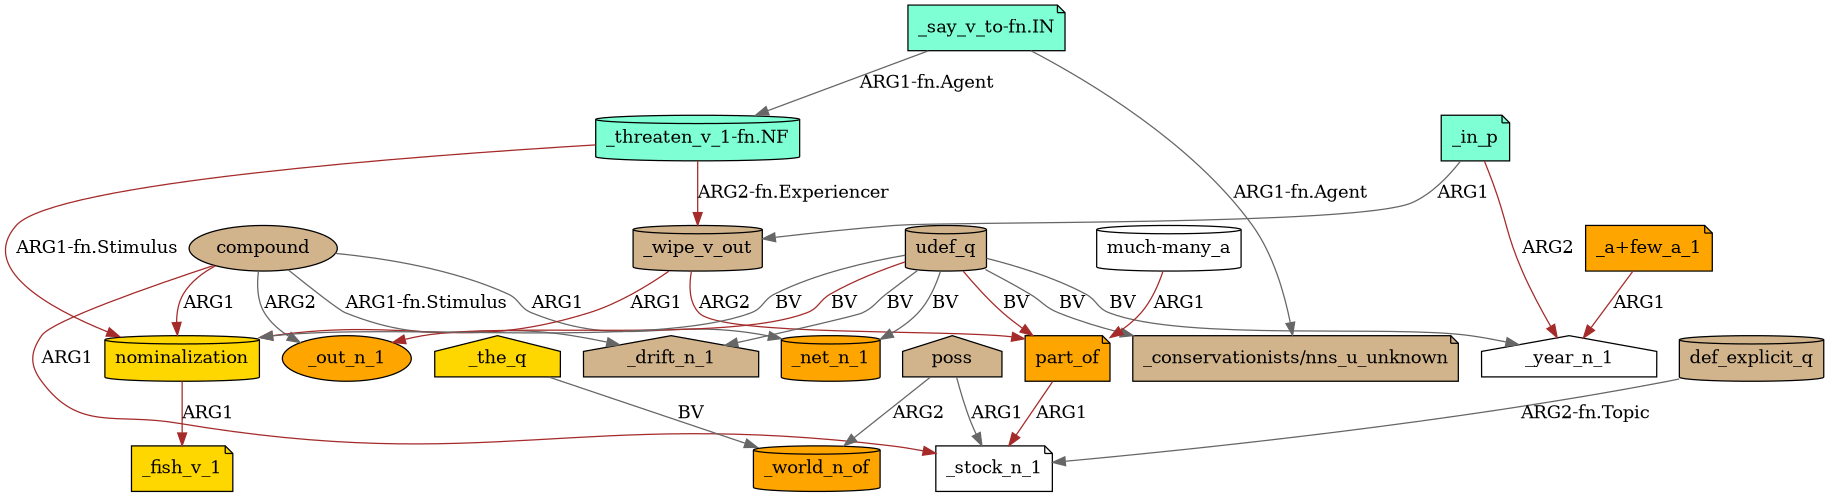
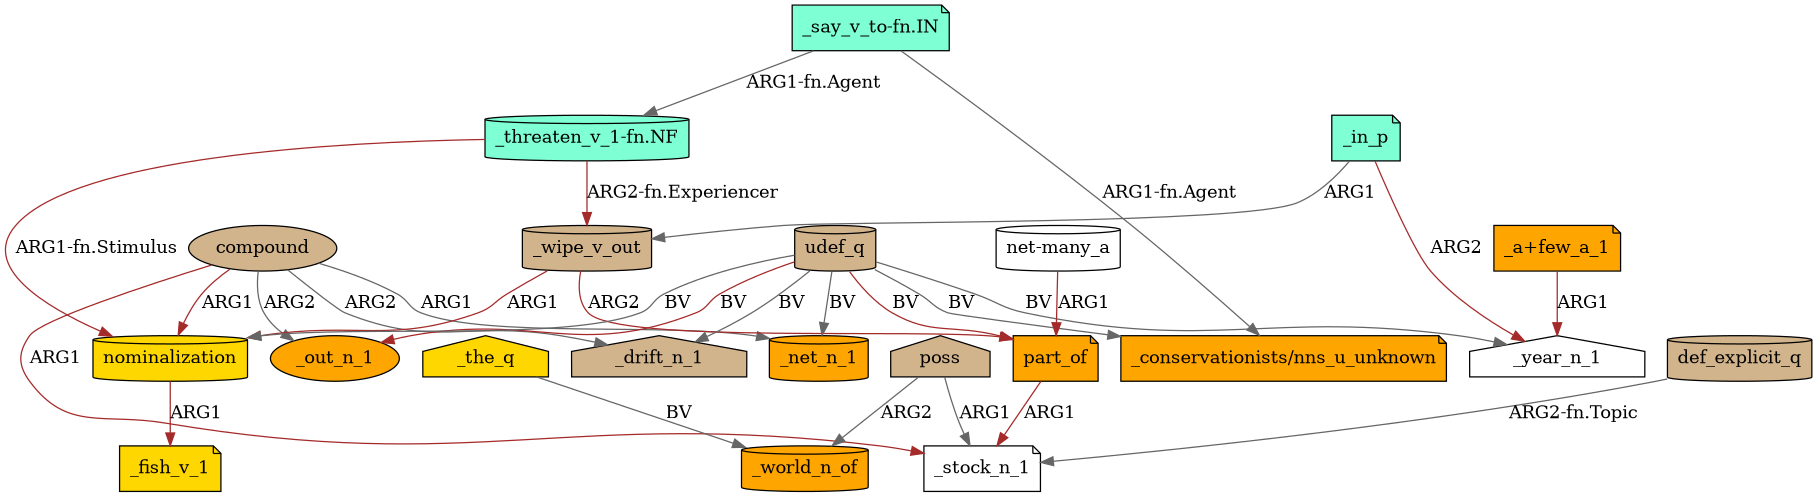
  digraph {
    node [fillcolor=tan shape=cylinder style=filled]
    edge [color=gray40]
    compound [shape=ellipse]
    _net_n_1 [fillcolor=orange]
    _drift_n_1 [shape=house]
    _stock_n_1 [fillcolor=white shape=note]
    n5 [fillcolor=orange label=_out_n_1 shape=ellipse]
    nominalization [fillcolor=gold]
    _fish_v_1 [fillcolor=gold shape=note]
    _wipe_v_out
    part_of [fillcolor=orange shape=note]
    udef_q
-   "_conservationists/nns_u_unknown" [shape=note]
+   "_conservationists/nns_u_unknown" [fillcolor=orange shape=note]
    _year_n_1 [fillcolor=white shape=house]
    _in_p [fillcolor=aquamarine shape=note]
    "_say_v_to-fn.IN" [fillcolor=aquamarine shape=note]
    "_threaten_v_1-fn.NF" [fillcolor=aquamarine]
-   "much-many_a" [fillcolor=white]
+   "much-many_a" [fillcolor=white label="net-many_a"]
    poss [shape=house]
    _world_n_of [fillcolor=orange]
    "_a+few_a_1" [fillcolor=orange shape=note]
    def_explicit_q
    _the_q [fillcolor=gold shape=house]
    compound -> _net_n_1 [label=ARG1]
-   compound -> _drift_n_1 [label="ARG1-fn.Stimulus"]
+   compound -> _drift_n_1 [label=ARG2]
    compound -> _stock_n_1 [color=brown label=ARG1]
    compound -> n5 [label=ARG2]
    compound -> nominalization [color=brown label=ARG1]
    nominalization -> _fish_v_1 [color=brown label=ARG1]
    _wipe_v_out -> nominalization [color=brown label=ARG1]
    _wipe_v_out -> part_of [color=brown label=ARG2]
    part_of -> _stock_n_1 [color=brown label=ARG1]
    udef_q -> _net_n_1 [label=BV]
    udef_q -> _drift_n_1 [label=BV]
    udef_q -> n5 [color=brown label=BV]
    udef_q -> nominalization [label=BV]
    udef_q -> part_of [color=brown label=BV]
    udef_q -> "_conservationists/nns_u_unknown" [label=BV]
    udef_q -> _year_n_1 [label=BV]
    _in_p -> _wipe_v_out [label=ARG1]
    _in_p -> _year_n_1 [color=brown label=ARG2]
    "_say_v_to-fn.IN" -> "_conservationists/nns_u_unknown" [label="ARG1-fn.Agent"]
    "_say_v_to-fn.IN" -> "_threaten_v_1-fn.NF" [label="ARG1-fn.Agent"]
    "_threaten_v_1-fn.NF" -> nominalization [color=brown label="ARG1-fn.Stimulus"]
    "_threaten_v_1-fn.NF" -> _wipe_v_out [color=brown label="ARG2-fn.Experiencer"]
    "much-many_a" -> part_of [color=brown label=ARG1]
    poss -> _stock_n_1 [label=ARG1]
    poss -> _world_n_of [label=ARG2]
    "_a+few_a_1" -> _year_n_1 [color=brown label=ARG1]
    def_explicit_q -> _stock_n_1 [label="ARG2-fn.Topic"]
    _the_q -> _world_n_of [label=BV]
  }
